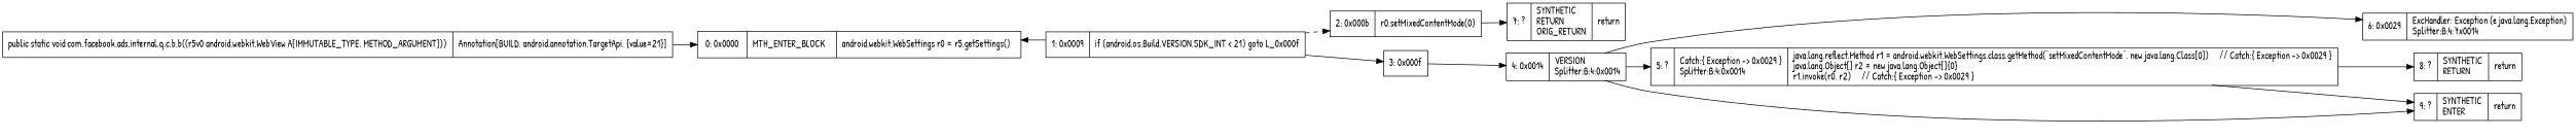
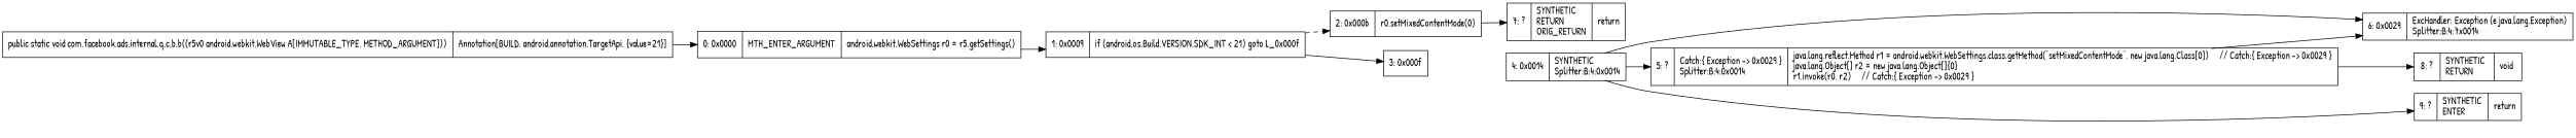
  digraph {
    fontname="Patrick Hand"
    rankdir=LR
    node [fontname="Patrick Hand" shape=record]
    edge [fontname="Patrick Hand"]
-   n1 [label="{0\:\ 0x0000|MTH_ENTER_BLOCK\l|android.webkit.WebSettings r0 = r5.getSettings()\l}"]
+   n1 [label="{0\:\ 0x0000|MTH_ENTER_ARGUMENT\l|android.webkit.WebSettings r0 = r5.getSettings()\l}"]
    n2 [label="{1\:\ 0x0009|if (android.os.Build.VERSION.SDK_INT \< 21) goto L_0x000f\l}"]
    n3 [label="{2\:\ 0x000b|r0.setMixedContentMode(0)\l}"]
    n4 [label="{3\:\ 0x000f}"]
    n5 [label="{7\:\ ?|SYNTHETIC\lRETURN\lORIG_RETURN\l|return\l}"]
-   n6 [label="{4\:\ 0x0014|VERSION\lSplitter:B:4:0x0014\l}"]
+   n6 [label="{4\:\ 0x0014|SYNTHETIC\lSplitter:B:4:0x0014\l}"]
    n7 [label="{5\:\ ?|Catch:\{ Exception \-\> 0x0029 \}\lSplitter:B:4:0x0014\l|java.lang.reflect.Method r1 = android.webkit.WebSettings.class.getMethod(\"setMixedContentMode\", new java.lang.Class[0])     \/\/ Catch:\{ Exception \-\> 0x0029 \}\ljava.lang.Object[] r2 = new java.lang.Object[]\{0\}\lr1.invoke(r0, r2)     \/\/ Catch:\{ Exception \-\> 0x0029 \}\l}"]
    n8 [label="{6\:\ 0x0029|ExcHandler: Exception (e java.lang.Exception)\lSplitter:B:4:7x0014\l}"]
    n9 [label="{9\:\ ?|SYNTHETIC\lENTER\l|return\l}"]
-   n10 [label="{8\:\ ?|SYNTHETIC\lRETURN\l|return\l}"]
+   n10 [label="{8\:\ ?|SYNTHETIC\lRETURN\l|void\l}"]
    n11 [label="{public static void com.facebook.ads.internal.q.c.b.b((r5v0 android.webkit.WebView A[IMMUTABLE_TYPE, METHOD_ARGUMENT]))  | Annotation[BUILD, android.annotation.TargetApi, \{value=21\}]\l}"]
-   n2 -> n1
+   n1 -> n2
    n2 -> n3 [style=dashed]
    n2 -> n4
    n3 -> n5
-   n4 -> n6
    n6 -> n7
    n6 -> n8
    n6 -> n9
-   n7 -> n9
+   n7 -> n8
    n7 -> n10
    n11 -> n1
  }
